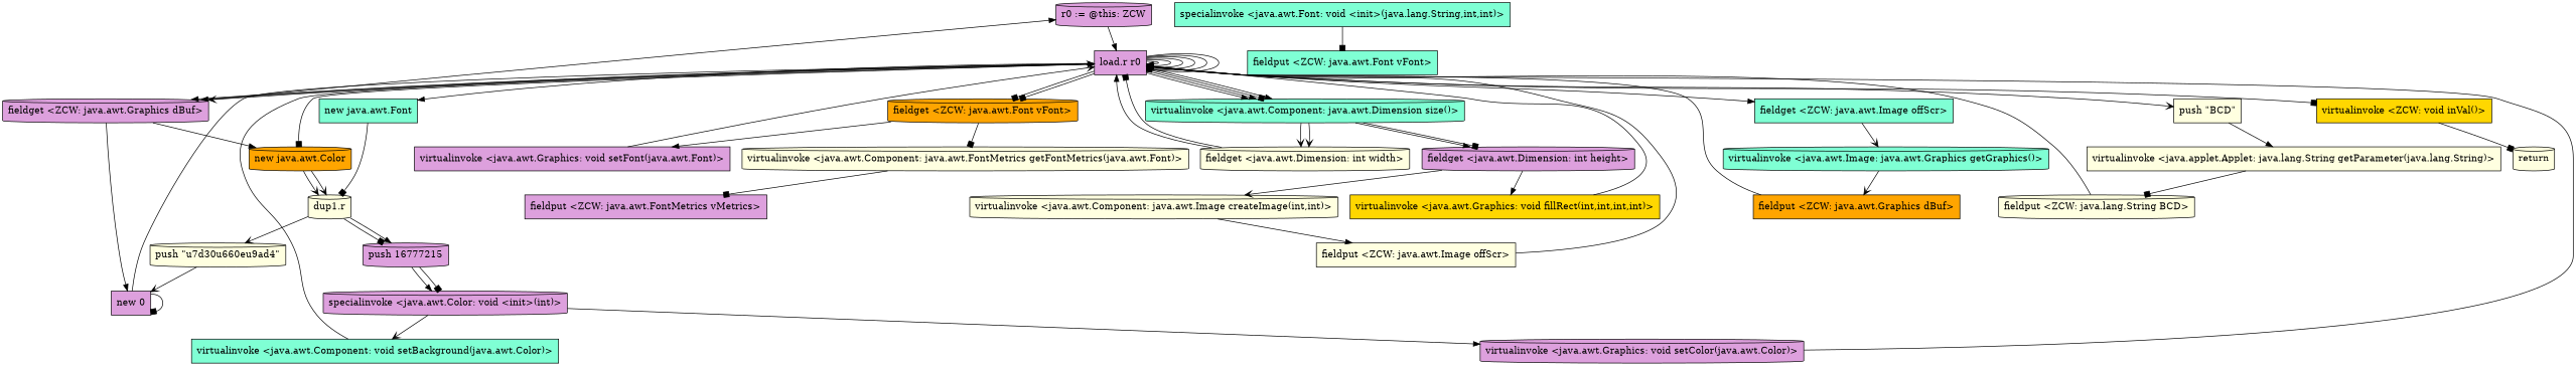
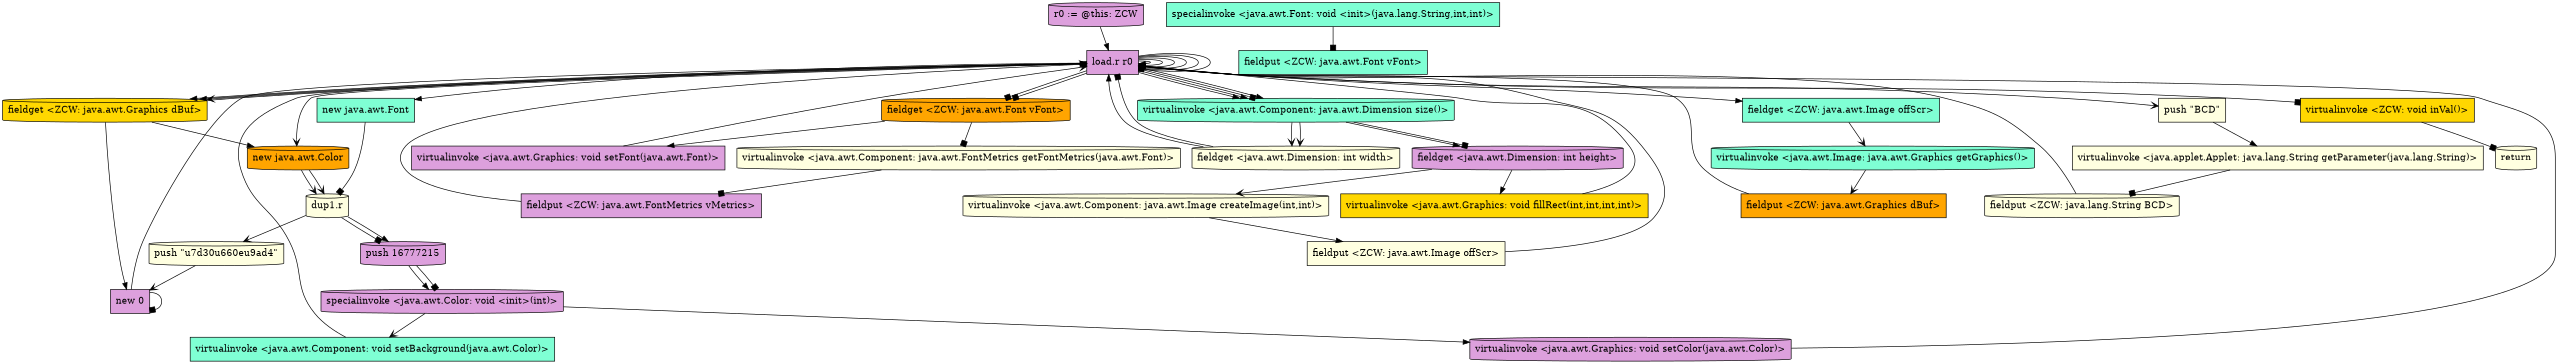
  digraph {
    node [fillcolor=lightyellow shape=cylinder style=filled]
    edge [arrowhead=normal]
    "r0 := @this: ZCW" [fillcolor=plum]
    "load.r r0" [fillcolor=plum shape=box]
    "new java.awt.Font" [fillcolor=aquamarine shape=box]
    "fieldget <ZCW: java.awt.Font vFont>" [fillcolor=orange]
    "new java.awt.Color" [fillcolor=orange]
    "virtualinvoke <java.awt.Component: java.awt.Dimension size()>" [fillcolor=aquamarine]
    "fieldget <ZCW: java.awt.Image offScr>" [fillcolor=aquamarine shape=box]
-   "fieldget <ZCW: java.awt.Graphics dBuf>" [fillcolor=plum]
+   "fieldget <ZCW: java.awt.Graphics dBuf>" [fillcolor=gold]
    "push \"BCD\"" [shape=box]
    "virtualinvoke <ZCW: void inVal()>" [fillcolor=gold shape=box]
    "dup1.r"
    "virtualinvoke <java.awt.Component: java.awt.FontMetrics getFontMetrics(java.awt.Font)>"
    "virtualinvoke <java.awt.Graphics: void setFont(java.awt.Font)>" [fillcolor=plum shape=box]
    "fieldget <java.awt.Dimension: int width>"
    "fieldget <java.awt.Dimension: int height>" [fillcolor=plum]
    "virtualinvoke <java.awt.Image: java.awt.Graphics getGraphics()>" [fillcolor=aquamarine]
    n17 [fillcolor=plum label="new 0" shape=box]
    "virtualinvoke <java.applet.Applet: java.lang.String getParameter(java.lang.String)>" [shape=box]
    return
    "push \"\u7d30\u660e\u9ad4\""
    "push 16777215" [fillcolor=plum]
    "specialinvoke <java.awt.Color: void <init>(int)>" [fillcolor=plum]
    "specialinvoke <java.awt.Font: void <init>(java.lang.String,int,int)>" [fillcolor=aquamarine shape=box]
    "fieldput <ZCW: java.awt.Font vFont>" [fillcolor=aquamarine shape=box]
    "fieldput <ZCW: java.awt.FontMetrics vMetrics>" [fillcolor=plum shape=box]
    "virtualinvoke <java.awt.Component: void setBackground(java.awt.Color)>" [fillcolor=aquamarine shape=box]
    "virtualinvoke <java.awt.Graphics: void setColor(java.awt.Color)>" [fillcolor=plum]
    "virtualinvoke <java.awt.Component: java.awt.Image createImage(int,int)>"
    "virtualinvoke <java.awt.Graphics: void fillRect(int,int,int,int)>" [fillcolor=gold shape=box]
    "fieldput <ZCW: java.awt.Image offScr>" [shape=box]
    "fieldput <ZCW: java.awt.Graphics dBuf>" [fillcolor=orange shape=box]
    "fieldput <ZCW: java.lang.String BCD>"
    "r0 := @this: ZCW" -> "load.r r0"
    "load.r r0" -> "load.r r0"
    "load.r r0" -> "load.r r0"
    "load.r r0" -> "load.r r0"
    "load.r r0" -> "load.r r0" [arrowhead=box]
    "load.r r0" -> "load.r r0" [arrowhead=box]
    "load.r r0" -> "load.r r0" [arrowhead=box]
    "load.r r0" -> "new java.awt.Font"
    "load.r r0" -> "fieldget <ZCW: java.awt.Font vFont>" [arrowhead=box]
    "load.r r0" -> "fieldget <ZCW: java.awt.Font vFont>" [arrowhead=box]
-   "load.r r0" -> "new java.awt.Color" [arrowhead=box]
+   "load.r r0" -> "new java.awt.Color" [arrowhead=vee]
    "load.r r0" -> "virtualinvoke <java.awt.Component: java.awt.Dimension size()>"
    "load.r r0" -> "virtualinvoke <java.awt.Component: java.awt.Dimension size()>"
    "load.r r0" -> "virtualinvoke <java.awt.Component: java.awt.Dimension size()>" [arrowhead=box]
    "load.r r0" -> "virtualinvoke <java.awt.Component: java.awt.Dimension size()>"
    "load.r r0" -> "fieldget <ZCW: java.awt.Image offScr>"
    "load.r r0" -> "fieldget <ZCW: java.awt.Graphics dBuf>"
    "load.r r0" -> "fieldget <ZCW: java.awt.Graphics dBuf>"
    "load.r r0" -> "fieldget <ZCW: java.awt.Graphics dBuf>" [arrowhead=vee]
    "load.r r0" -> "push \"BCD\"" [arrowhead=vee]
    "load.r r0" -> "virtualinvoke <ZCW: void inVal()>" [arrowhead=box]
    "new java.awt.Font" -> "dup1.r" [arrowhead=box]
    "fieldget <ZCW: java.awt.Font vFont>" -> "virtualinvoke <java.awt.Component: java.awt.FontMetrics getFontMetrics(java.awt.Font)>" [arrowhead=box]
    "fieldget <ZCW: java.awt.Font vFont>" -> "virtualinvoke <java.awt.Graphics: void setFont(java.awt.Font)>"
    "new java.awt.Color" -> "dup1.r" [arrowhead=vee]
    "new java.awt.Color" -> "dup1.r" [arrowhead=vee]
    "virtualinvoke <java.awt.Component: java.awt.Dimension size()>" -> "fieldget <java.awt.Dimension: int width>" [arrowhead=vee]
    "virtualinvoke <java.awt.Component: java.awt.Dimension size()>" -> "fieldget <java.awt.Dimension: int width>" [arrowhead=vee]
    "virtualinvoke <java.awt.Component: java.awt.Dimension size()>" -> "fieldget <java.awt.Dimension: int height>"
    "virtualinvoke <java.awt.Component: java.awt.Dimension size()>" -> "fieldget <java.awt.Dimension: int height>" [arrowhead=box]
    "fieldget <ZCW: java.awt.Image offScr>" -> "virtualinvoke <java.awt.Image: java.awt.Graphics getGraphics()>" [arrowhead=vee]
-   "fieldget <ZCW: java.awt.Graphics dBuf>" -> "r0 := @this: ZCW"
+   "fieldget <ZCW: java.awt.Graphics dBuf>" -> "load.r r0"
    "fieldget <ZCW: java.awt.Graphics dBuf>" -> "new java.awt.Color"
    "fieldget <ZCW: java.awt.Graphics dBuf>" -> n17
    "push \"BCD\"" -> "virtualinvoke <java.applet.Applet: java.lang.String getParameter(java.lang.String)>"
    "virtualinvoke <ZCW: void inVal()>" -> return [arrowhead=box]
    "dup1.r" -> "push \"\u7d30\u660e\u9ad4\"" [arrowhead=vee]
    "dup1.r" -> "push 16777215" [arrowhead=box]
    "dup1.r" -> "push 16777215"
    "virtualinvoke <java.awt.Component: java.awt.FontMetrics getFontMetrics(java.awt.Font)>" -> "fieldput <ZCW: java.awt.FontMetrics vMetrics>" [arrowhead=box]
    "virtualinvoke <java.awt.Graphics: void setFont(java.awt.Font)>" -> "load.r r0" [arrowhead=vee]
    "fieldget <java.awt.Dimension: int width>" -> "load.r r0"
    "fieldget <java.awt.Dimension: int width>" -> "load.r r0" [arrowhead=box]
    "fieldget <java.awt.Dimension: int height>" -> "virtualinvoke <java.awt.Component: java.awt.Image createImage(int,int)>" [arrowhead=vee]
    "fieldget <java.awt.Dimension: int height>" -> "virtualinvoke <java.awt.Graphics: void fillRect(int,int,int,int)>"
    "virtualinvoke <java.awt.Image: java.awt.Graphics getGraphics()>" -> "fieldput <ZCW: java.awt.Graphics dBuf>" [arrowhead=vee]
    n17 -> "load.r r0"
    n17 -> n17 [arrowhead=box]
    "virtualinvoke <java.applet.Applet: java.lang.String getParameter(java.lang.String)>" -> "fieldput <ZCW: java.lang.String BCD>" [arrowhead=box]
    "push \"\u7d30\u660e\u9ad4\"" -> n17 [arrowhead=vee]
    "push 16777215" -> "specialinvoke <java.awt.Color: void <init>(int)>"
    "push 16777215" -> "specialinvoke <java.awt.Color: void <init>(int)>" [arrowhead=box]
    "specialinvoke <java.awt.Color: void <init>(int)>" -> "virtualinvoke <java.awt.Component: void setBackground(java.awt.Color)>" [arrowhead=vee]
    "specialinvoke <java.awt.Color: void <init>(int)>" -> "virtualinvoke <java.awt.Graphics: void setColor(java.awt.Color)>"
    "specialinvoke <java.awt.Font: void <init>(java.lang.String,int,int)>" -> "fieldput <ZCW: java.awt.Font vFont>" [arrowhead=box]
+   "fieldput <ZCW: java.awt.FontMetrics vMetrics>" -> "load.r r0" [arrowhead=box]
    "virtualinvoke <java.awt.Component: void setBackground(java.awt.Color)>" -> "load.r r0" [arrowhead=vee]
    "virtualinvoke <java.awt.Graphics: void setColor(java.awt.Color)>" -> "load.r r0" [arrowhead=box]
    "virtualinvoke <java.awt.Component: java.awt.Image createImage(int,int)>" -> "fieldput <ZCW: java.awt.Image offScr>"
    "virtualinvoke <java.awt.Graphics: void fillRect(int,int,int,int)>" -> "load.r r0"
    "fieldput <ZCW: java.awt.Image offScr>" -> "load.r r0"
    "fieldput <ZCW: java.awt.Graphics dBuf>" -> "load.r r0" [arrowhead=vee]
    "fieldput <ZCW: java.lang.String BCD>" -> "load.r r0" [arrowhead=box]
  }
